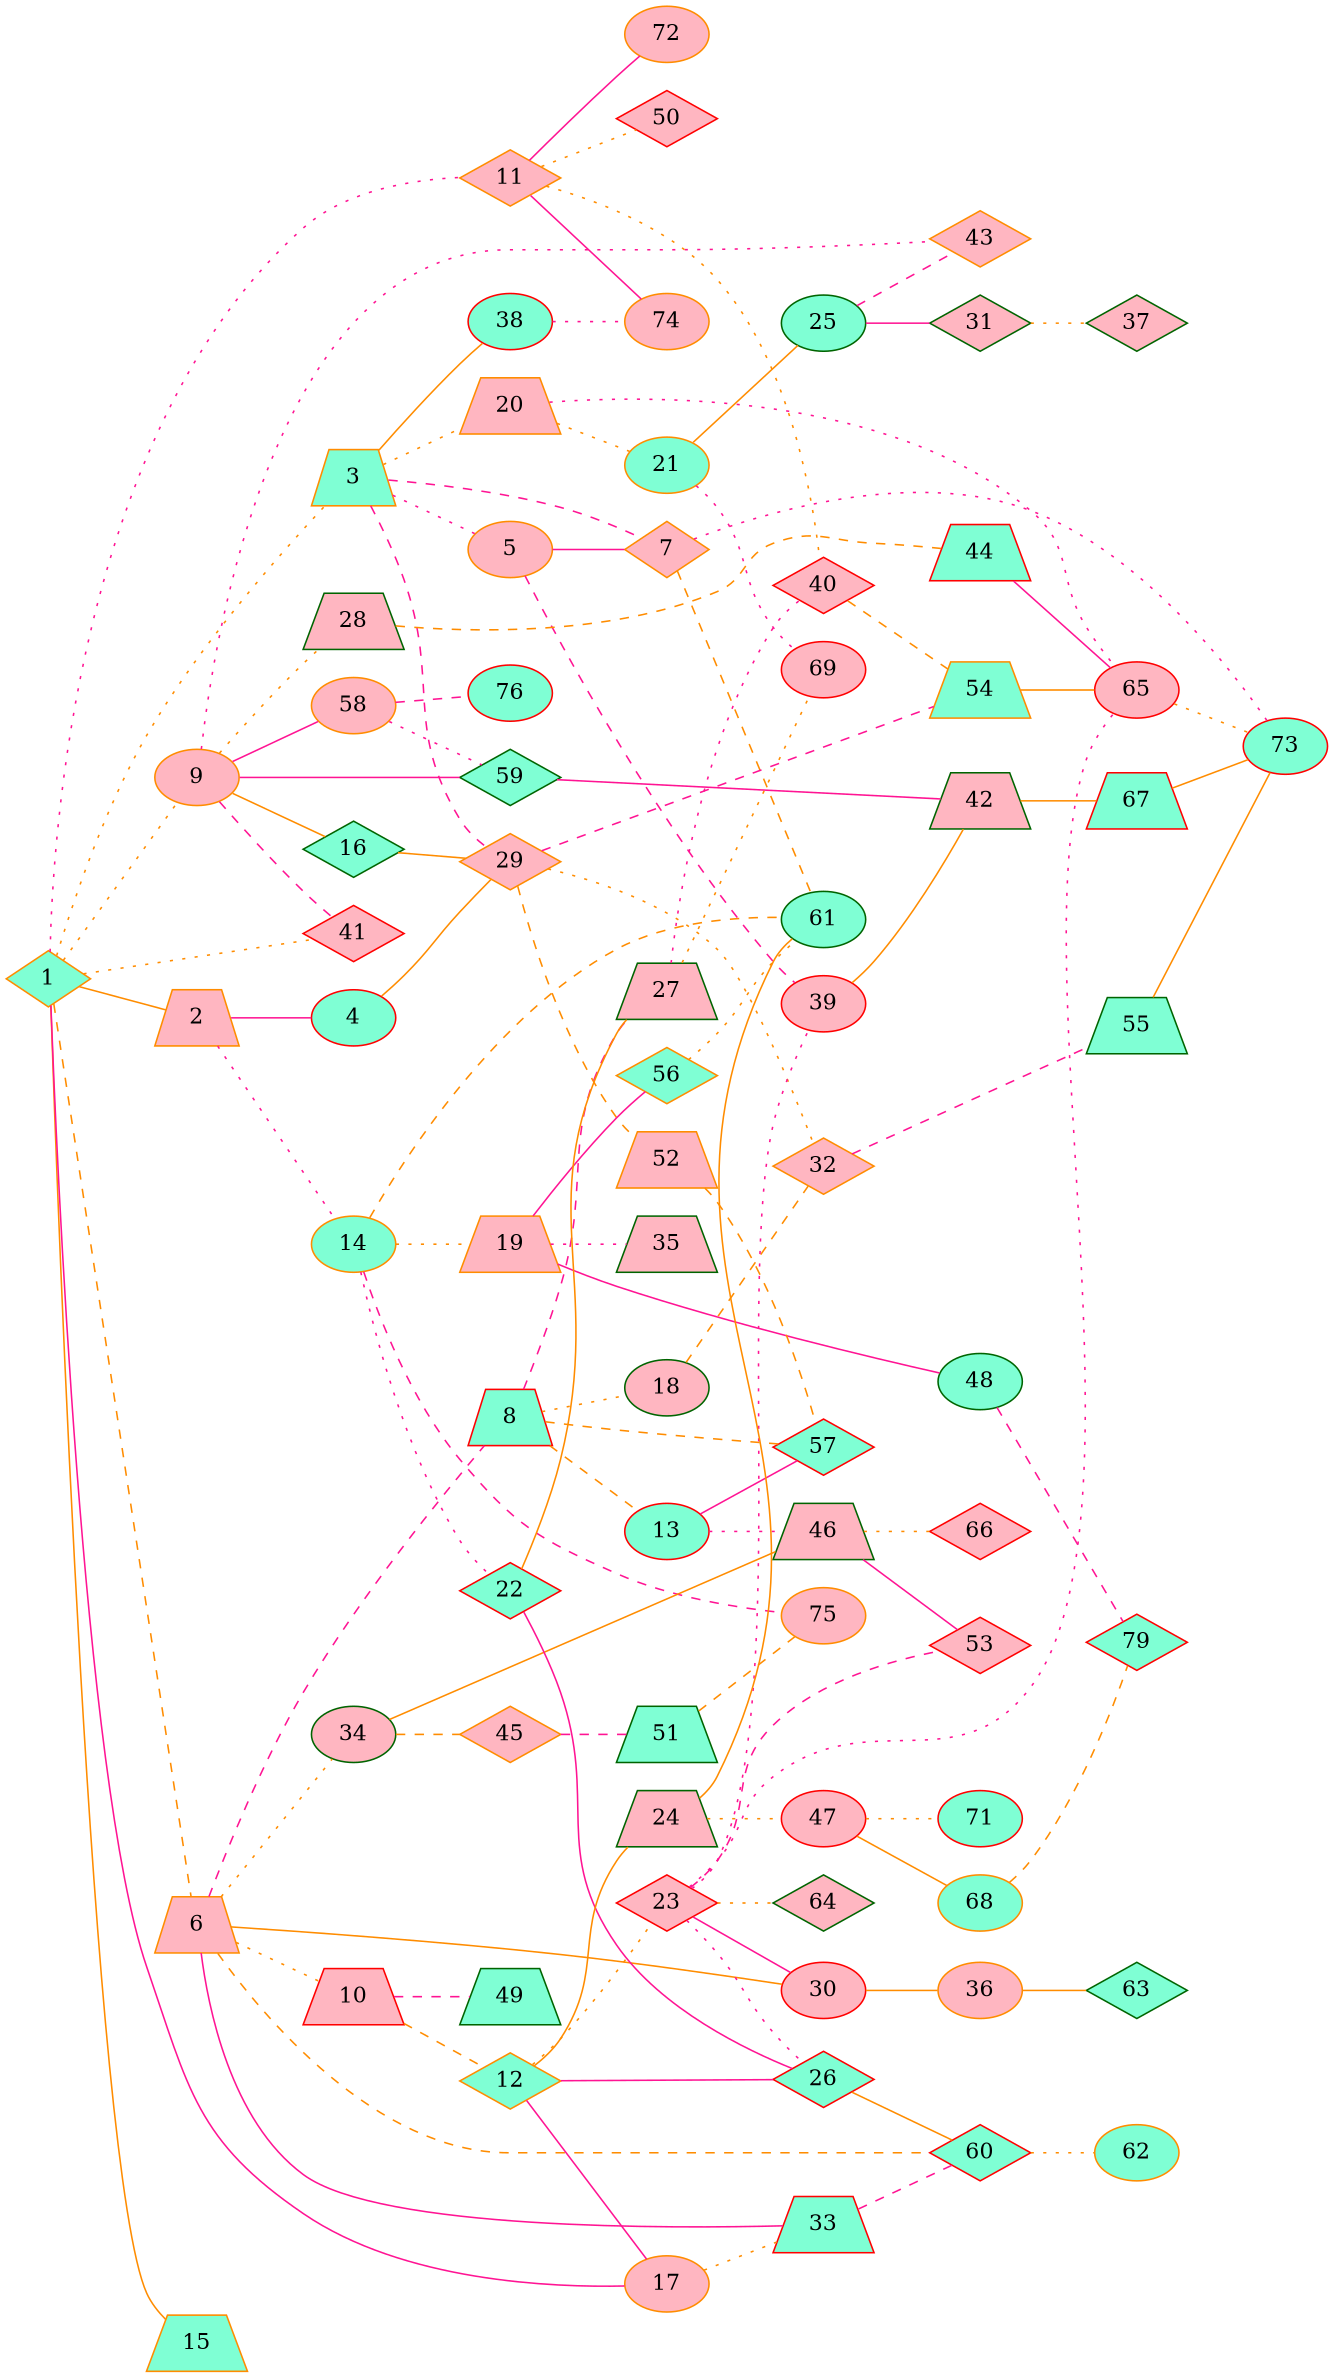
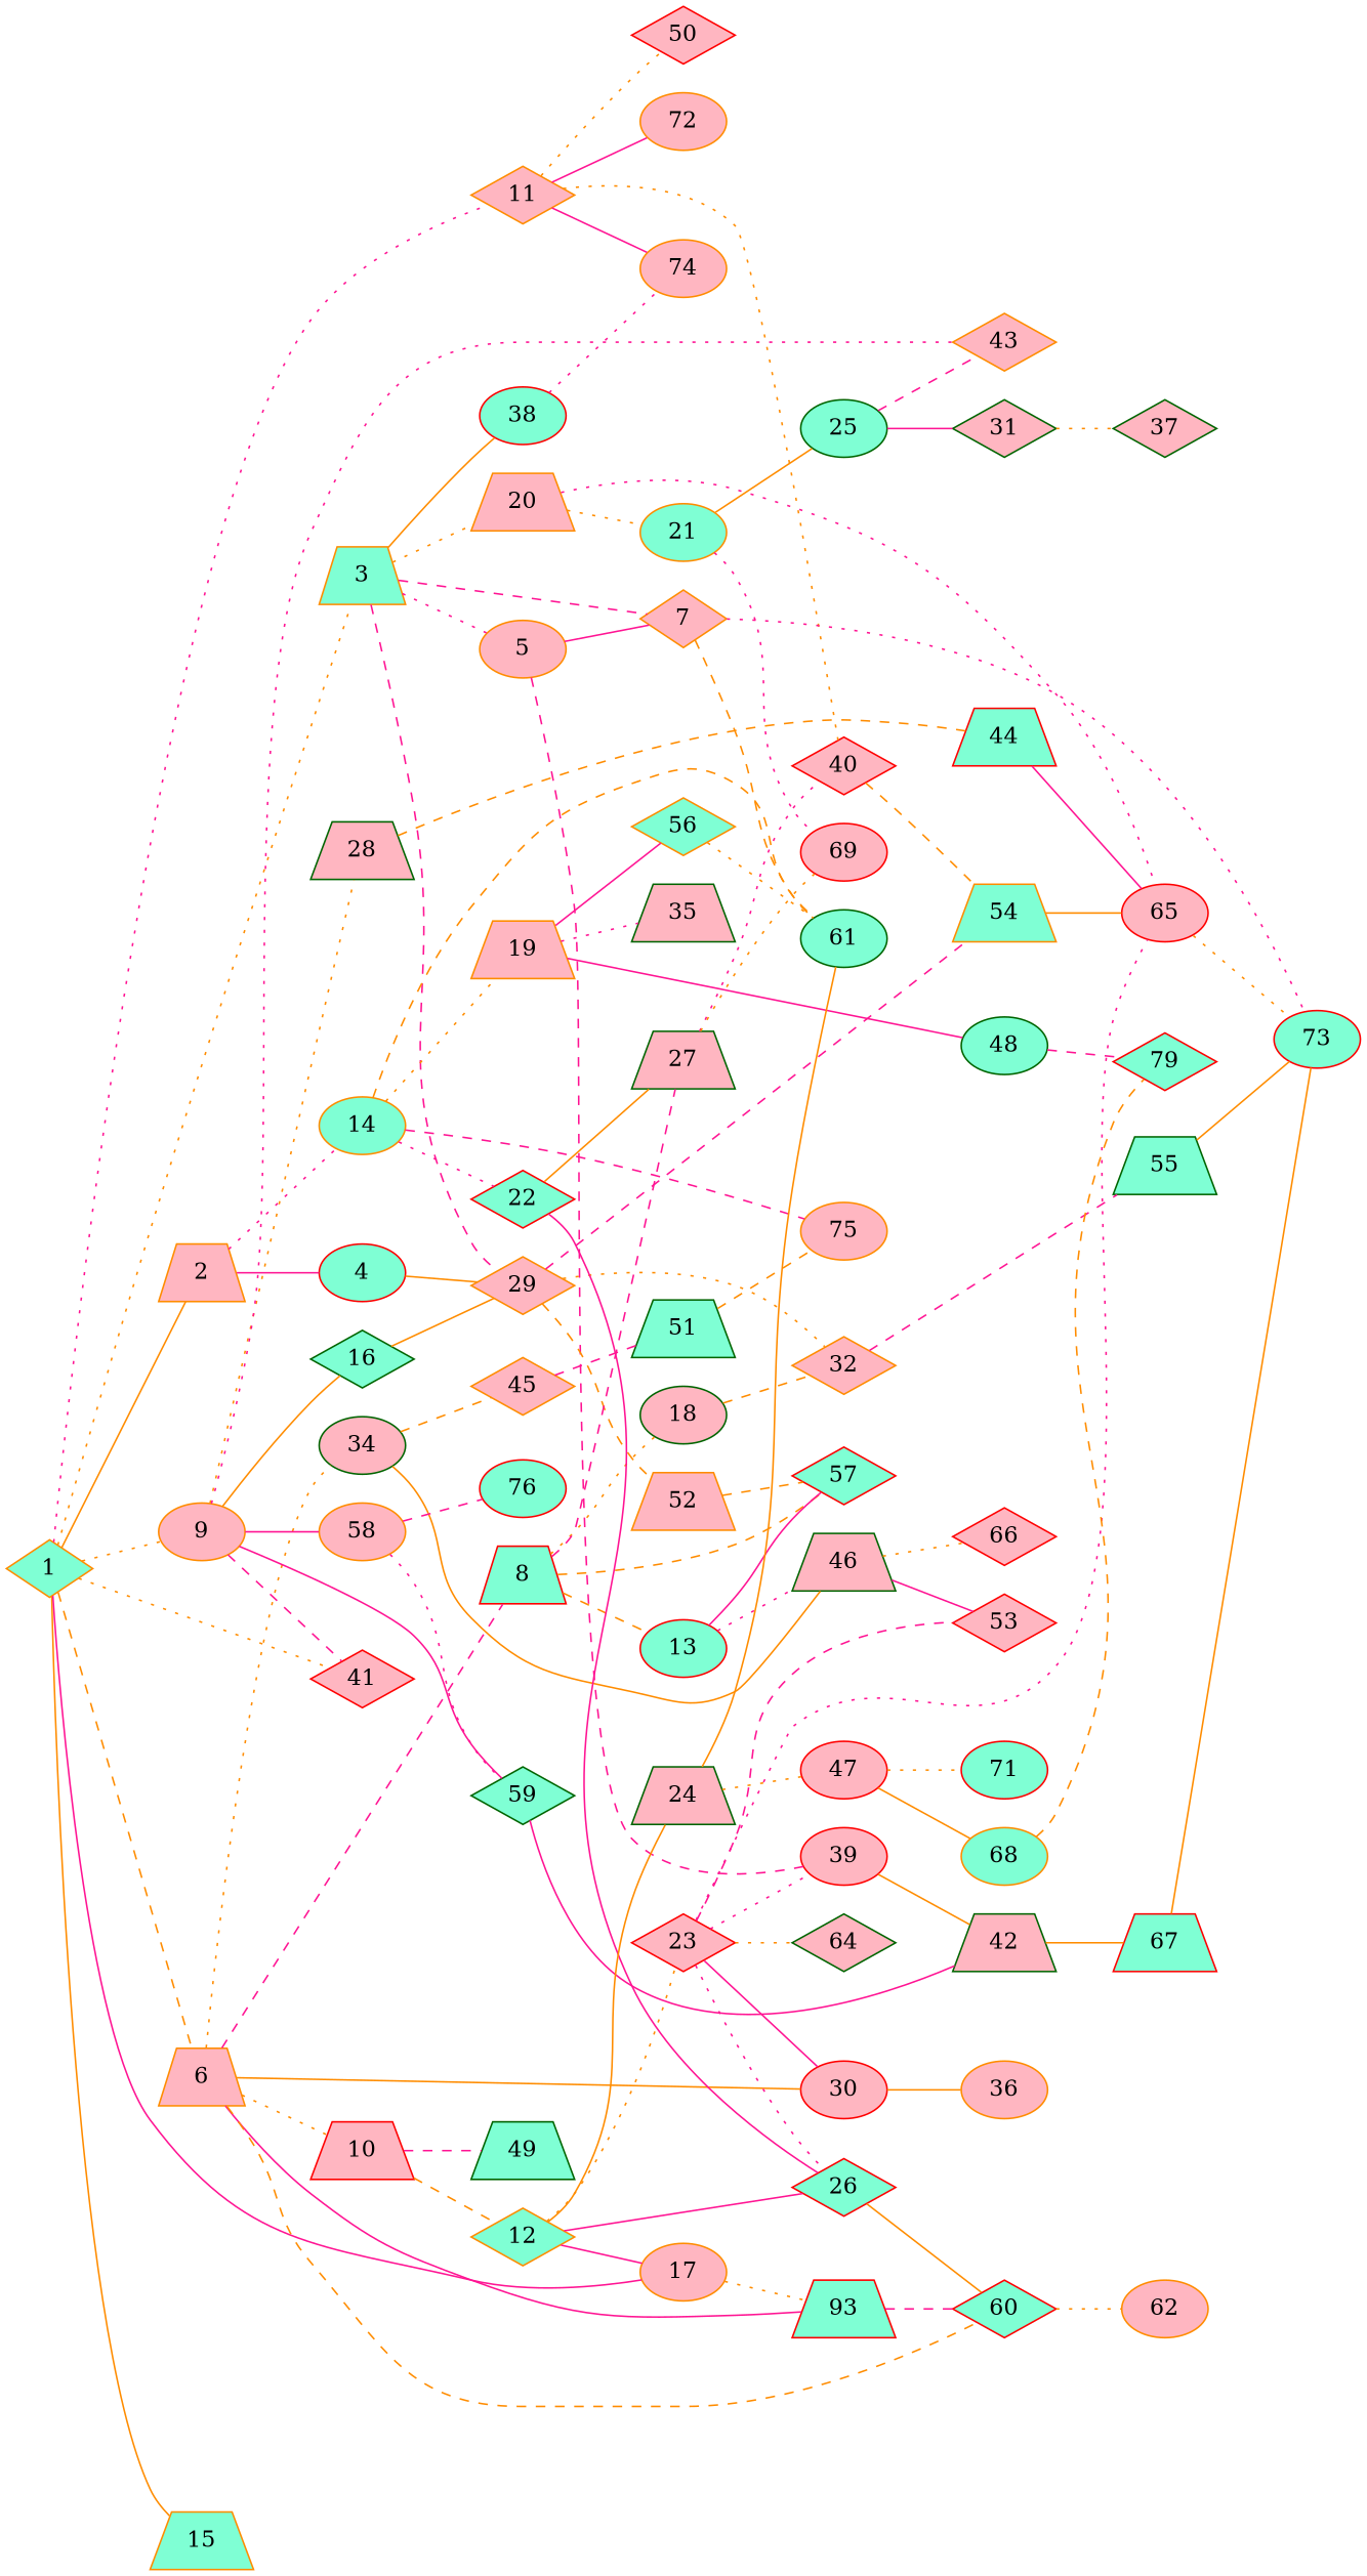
  graph {
    rankdir=LR
    node [color=darkorange fillcolor=lightpink shape=ellipse style=filled]
    edge [color=darkorange style=solid weight=1.0]
    1 [fillcolor=aquamarine shape=diamond]
    2 [shape=trapezium]
    3 [fillcolor=aquamarine shape=trapezium]
    6 [shape=trapezium]
    9
    11 [shape=diamond]
    15 [fillcolor=aquamarine shape=trapezium]
    17
    41 [color=red shape=diamond]
    4 [color=red fillcolor=aquamarine]
    14 [fillcolor=aquamarine]
    5
    7 [shape=diamond]
    20 [shape=trapezium]
    29 [shape=diamond]
    38 [color=red fillcolor=aquamarine]
    8 [color=red fillcolor=aquamarine shape=trapezium]
    10 [color=red shape=trapezium]
    30 [color=red]
-   33 [color=red fillcolor=aquamarine shape=trapezium]
+   33 [color=red fillcolor=aquamarine shape=trapezium label=93]
    34 [color=darkgreen]
    60 [color=red fillcolor=aquamarine shape=diamond]
    16 [color=darkgreen fillcolor=aquamarine shape=diamond]
    28 [color=darkgreen shape=trapezium]
    43 [shape=diamond]
    58
    59 [color=darkgreen fillcolor=aquamarine shape=diamond]
    40 [color=red shape=diamond]
    50 [color=red shape=diamond]
    72
    74
    61 [color=darkgreen fillcolor=aquamarine]
    19 [shape=trapezium]
    22 [color=red fillcolor=aquamarine shape=diamond]
    75
    39 [color=red]
    73 [color=red fillcolor=aquamarine]
    21 [fillcolor=aquamarine]
    65 [color=red]
    32 [shape=diamond]
    52 [shape=trapezium]
    54 [fillcolor=aquamarine shape=trapezium]
    42 [color=darkgreen shape=trapezium]
    13 [color=red fillcolor=aquamarine]
    18 [color=darkgreen]
    27 [color=darkgreen shape=trapezium]
    57 [color=red fillcolor=aquamarine shape=diamond]
    12 [fillcolor=aquamarine shape=diamond]
    49 [color=darkgreen fillcolor=aquamarine shape=trapezium]
    36
    46 [color=darkgreen shape=trapezium]
    45 [shape=diamond]
-   62 [fillcolor=aquamarine]
+   62
    69 [color=red]
    44 [color=red fillcolor=aquamarine shape=trapezium]
    76 [color=red fillcolor=aquamarine]
    23 [color=red shape=diamond]
    24 [color=darkgreen shape=trapezium]
    26 [color=red fillcolor=aquamarine shape=diamond]
    53 [color=red shape=diamond]
    64 [color=darkgreen shape=diamond]
    47 [color=red]
    66 [color=red shape=diamond]
    35 [color=darkgreen shape=trapezium]
    48 [color=darkgreen fillcolor=aquamarine]
    56 [fillcolor=aquamarine shape=diamond]
    55 [color=darkgreen fillcolor=aquamarine shape=trapezium]
    n68 [color=red fillcolor=aquamarine label=79 shape=diamond]
    25 [color=darkgreen fillcolor=aquamarine]
    31 [color=darkgreen shape=diamond]
    68 [fillcolor=aquamarine]
    71 [color=red fillcolor=aquamarine]
    37 [color=darkgreen shape=diamond]
-   63 [color=darkgreen fillcolor=aquamarine shape=diamond]
    51 [color=darkgreen fillcolor=aquamarine shape=trapezium]
    67 [color=red fillcolor=aquamarine shape=trapezium]
    1 -- 2
    1 -- 3 [style=dotted]
    1 -- 6 [style=dashed]
    1 -- 9 [style=dotted]
    1 -- 11 [color=deeppink style=dotted]
    1 -- 15
    1 -- 17 [color=deeppink]
    1 -- 41 [style=dotted]
    2 -- 4 [color=deeppink]
    2 -- 14 [color=deeppink style=dotted]
    3 -- 5 [color=deeppink style=dotted]
    3 -- 7 [color=deeppink style=dashed]
    3 -- 20 [style=dotted weight=2.0]
    3 -- 29 [color=deeppink style=dashed]
    3 -- 38
    6 -- 8 [color=deeppink style=dashed]
    6 -- 10 [style=dotted]
    6 -- 30
    6 -- 33 [color=deeppink]
    6 -- 34 [style=dotted]
    6 -- 60 [style=dashed]
    9 -- 41 [color=deeppink style=dashed]
    9 -- 16
    9 -- 28 [style=dotted]
    9 -- 43 [color=deeppink style=dotted]
    9 -- 58 [color=deeppink]
    9 -- 59 [color=deeppink]
    11 -- 40 [style=dotted]
    11 -- 50 [style=dotted]
    11 -- 72 [color=deeppink]
    11 -- 74 [color=deeppink]
    17 -- 33 [style=dotted]
    4 -- 29
    14 -- 61 [style=dashed]
    14 -- 19 [style=dotted]
    14 -- 22 [color=deeppink style=dotted]
    14 -- 75 [color=deeppink style=dashed]
    5 -- 7 [color=deeppink]
    5 -- 39 [color=deeppink style=dashed]
    7 -- 61 [style=dashed]
    7 -- 73 [color=deeppink style=dotted]
    20 -- 21 [style=dotted]
    20 -- 65 [color=deeppink style=dotted]
    29 -- 32 [style=dotted]
    29 -- 52 [style=dashed]
    29 -- 54 [color=deeppink style=dashed]
    38 -- 74 [color=deeppink style=dotted]
    8 -- 13 [style=dashed]
    8 -- 18 [style=dotted]
    8 -- 27 [color=deeppink style=dashed weight=2.0]
    8 -- 57 [style=dashed]
    10 -- 12 [style=dashed]
    10 -- 49 [color=deeppink style=dashed]
    30 -- 36
    33 -- 60 [color=deeppink style=dashed]
    34 -- 46
    34 -- 45 [style=dashed]
    60 -- 62 [style=dotted]
    16 -- 29
    28 -- 44 [style=dashed]
    58 -- 59 [color=deeppink style=dotted]
    58 -- 76 [color=deeppink style=dashed]
    59 -- 42 [color=deeppink]
    40 -- 54 [style=dashed]
    19 -- 35 [color=deeppink style=dotted]
    19 -- 48 [color=deeppink]
    19 -- 56 [color=deeppink]
    22 -- 27 [weight=2.0]
    22 -- 26 [color=deeppink]
    39 -- 42
    21 -- 69 [color=deeppink style=dotted]
    21 -- 25
    65 -- 73 [style=dotted]
    32 -- 55 [color=deeppink style=dashed]
    52 -- 57 [style=dashed]
    54 -- 65
    42 -- 67 [weight=2.0]
    13 -- 57 [color=deeppink]
    13 -- 46 [color=deeppink style=dotted]
    18 -- 32 [style=dashed weight=2.0]
    27 -- 40 [color=deeppink style=dotted]
    27 -- 69 [style=dotted]
    12 -- 17 [color=deeppink]
    12 -- 23 [style=dotted]
    12 -- 24
    12 -- 26 [color=deeppink]
-   36 -- 63
    46 -- 53 [color=deeppink]
    46 -- 66 [style=dotted weight=2.0]
    45 -- 51 [color=deeppink style=dashed]
    44 -- 65 [color=deeppink]
    23 -- 30 [color=deeppink]
    23 -- 39 [color=deeppink style=dotted]
    23 -- 65 [color=deeppink style=dotted]
    23 -- 26 [color=deeppink style=dotted]
    23 -- 53 [color=deeppink style=dashed]
    23 -- 64 [style=dotted weight=2.0]
    24 -- 61
    24 -- 47 [style=dotted]
    26 -- 60
    47 -- 68
    47 -- 71 [style=dotted]
    48 -- n68 [color=deeppink style=dashed]
    56 -- 61 [style=dotted]
    55 -- 73
    25 -- 43 [color=deeppink style=dashed]
    25 -- 31 [color=deeppink]
    31 -- 37 [style=dotted]
    68 -- n68 [style=dashed]
    51 -- 75 [style=dashed]
    67 -- 73
  }
